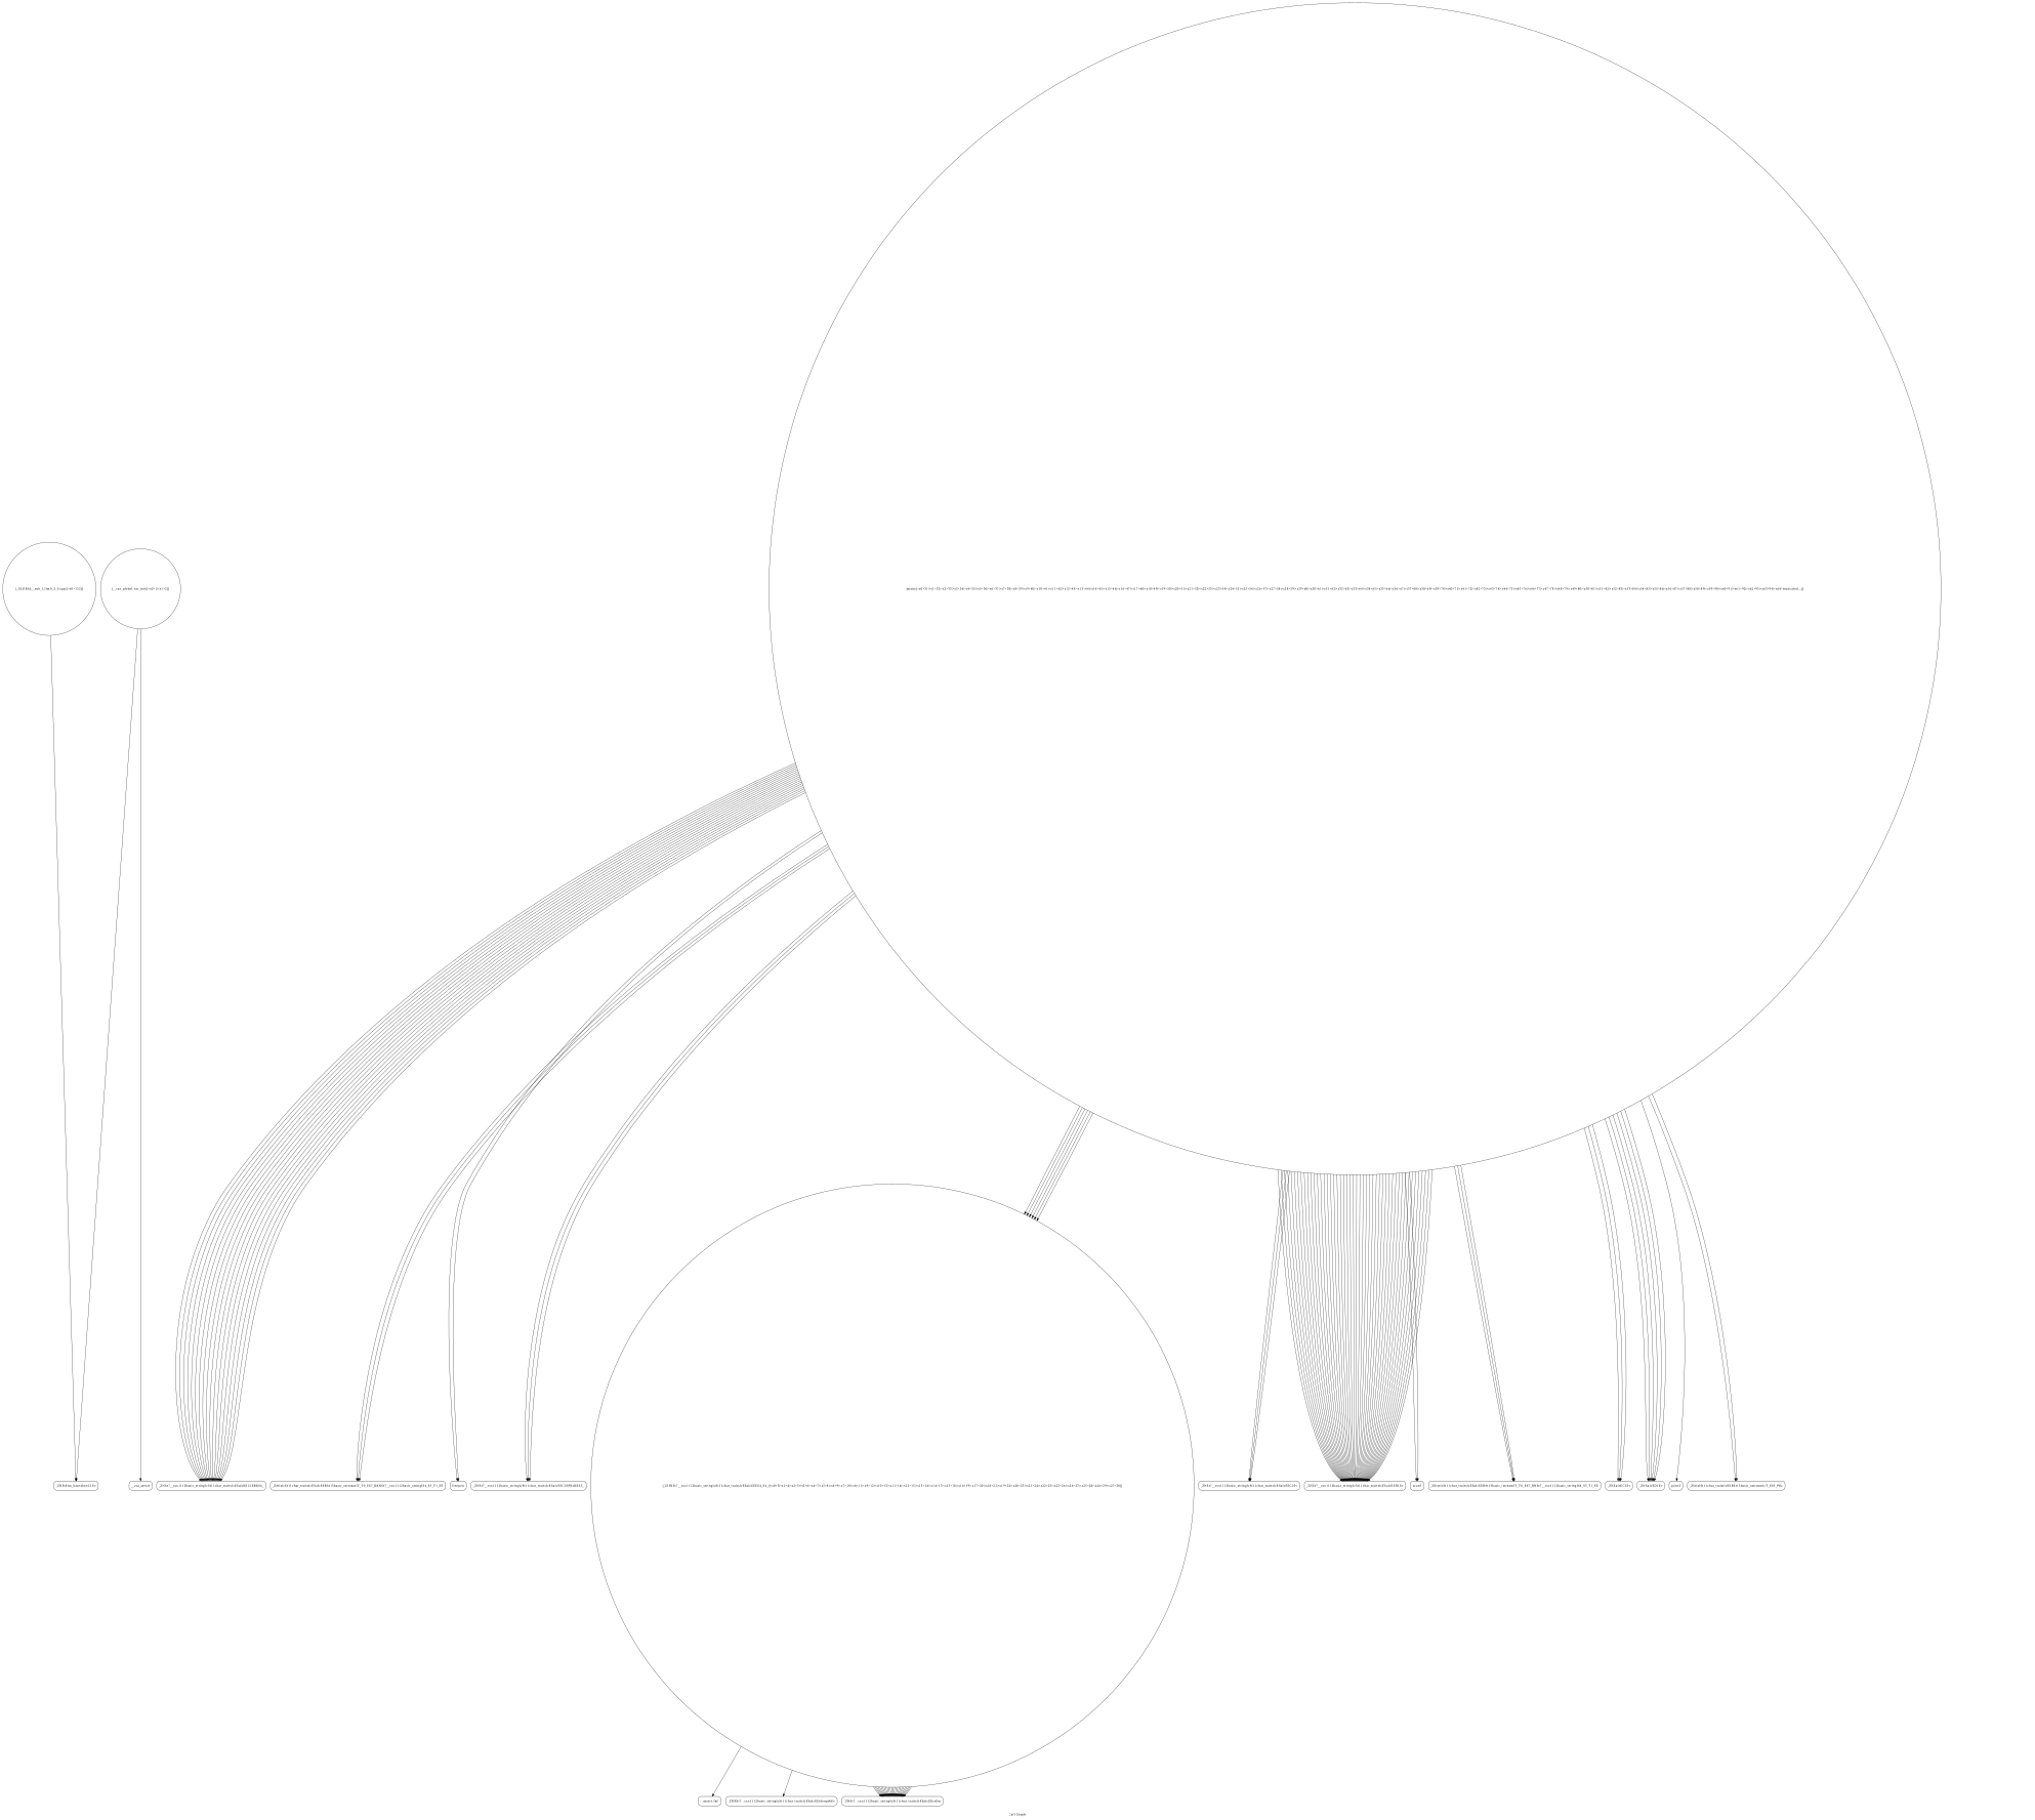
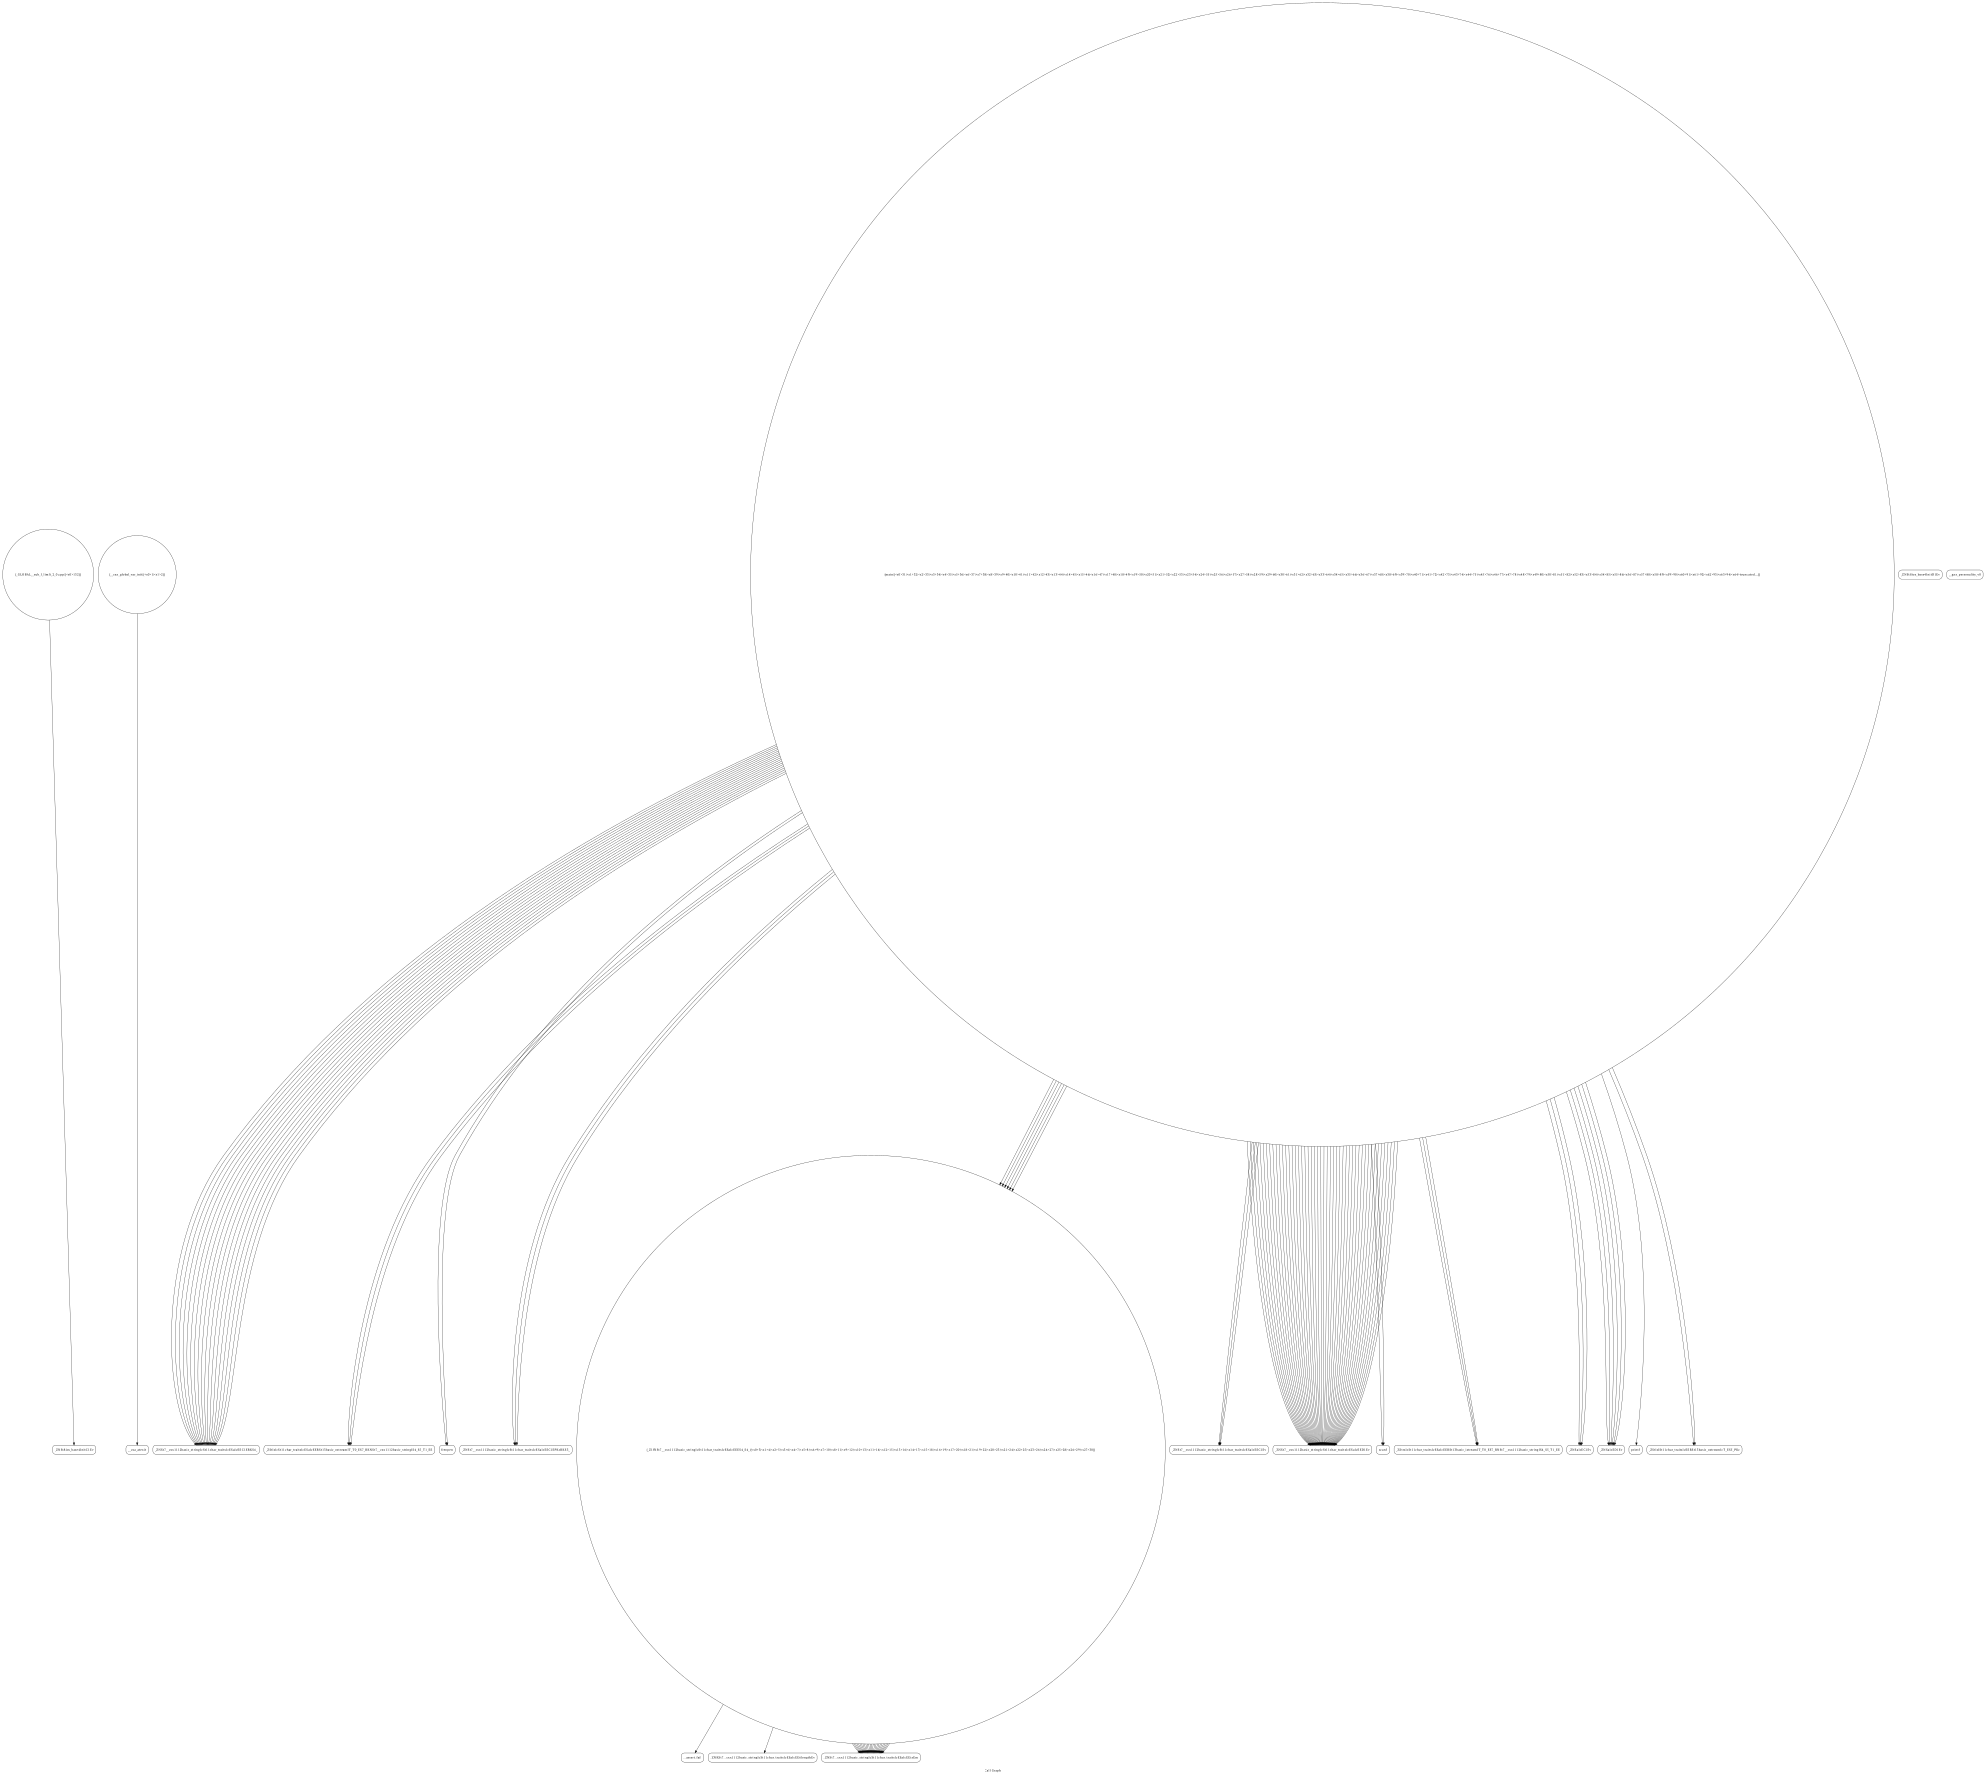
  digraph {
    fontname="PT Serif"
    label="Call Graph"
    node [fontname="PT Serif" shape=Mrecord]
    edge [color=black fontname="PT Serif" tailport=s64]
    n1 [label="{__cxx_global_var_init|{<s0>1|<s1>2}}" shape=circle]
    n2 [label="{_ZNSt8ios_base4InitC1Ev}"]
    n3 [label="{__cxa_atexit}"]
    n4 [label="{__assert_fail}"]
    n5 [label="{_ZNSt7__cxx1112basic_stringIcSt11char_traitsIcESaIcEEC1ERKS4_}"]
    n6 [label="{_ZStlsIcSt11char_traitsIcESaIcEERSt13basic_ostreamIT_T0_ES7_RKNSt7__cxx1112basic_stringIS4_S5_T1_EE}"]
+   n7 [label="{_ZNSt8ios_base4InitD1Ev}"]
    n8 [label="{freopen}"]
    n9 [label="{_ZNSt7__cxx1112basic_stringIcSt11char_traitsIcESaIcEEC1EPKcRKS3_}"]
    n10 [label="{_GLOBAL__sub_I_limli_2_0.cpp|{<s0>132}}" shape=circle]
    n11 [label="{_Z1fNSt7__cxx1112basic_stringIcSt11char_traitsIcESaIcEEES4_S4_|{<s0>3|<s1>4|<s2>5|<s3>6|<s4>7|<s5>8|<s6>9|<s7>10|<s8>11|<s9>12|<s10>13|<s11>14|<s12>15|<s13>16|<s14>17|<s15>18|<s16>19|<s17>20|<s18>21|<s19>22|<s20>23|<s21>24|<s22>25|<s23>26|<s24>27|<s25>28|<s26>29|<s27>30}}" shape=circle]
    n12 [label="{_ZNKSt7__cxx1112basic_stringIcSt11char_traitsIcESaIcEE6lengthEv}"]
    n13 [label="{_ZNSt7__cxx1112basic_stringIcSt11char_traitsIcESaIcEEixEm}"]
    n14 [label="{_ZNSt7__cxx1112basic_stringIcSt11char_traitsIcESaIcEEC1Ev}"]
    n15 [label="{_ZNSt7__cxx1112basic_stringIcSt11char_traitsIcESaIcEED1Ev}"]
+   n16 [label="{__gxx_personality_v0}"]
    n17 [label="{main|{<s0>31|<s1>32|<s2>33|<s3>34|<s4>35|<s5>36|<s6>37|<s7>38|<s8>39|<s9>40|<s10>41|<s11>42|<s12>43|<s13>44|<s14>45|<s15>46|<s16>47|<s17>48|<s18>49|<s19>50|<s20>51|<s21>52|<s22>53|<s23>54|<s24>55|<s25>56|<s26>57|<s27>58|<s28>59|<s29>60|<s30>61|<s31>62|<s32>63|<s33>64|<s34>65|<s35>66|<s36>67|<s37>68|<s38>69|<s39>70|<s40>71|<s41>72|<s42>73|<s43>74|<s44>75|<s45>76|<s46>77|<s47>78|<s48>79|<s49>80|<s50>81|<s51>82|<s52>83|<s53>84|<s54>85|<s55>86|<s56>87|<s57>88|<s58>89|<s59>90|<s60>91|<s61>92|<s62>93|<s63>94|<s64>truncated...}}" shape=circle]
    n18 [label="{scanf}"]
    n19 [label="{_ZStrsIcSt11char_traitsIcESaIcEERSt13basic_istreamIT_T0_ES7_RNSt7__cxx1112basic_stringIS4_S5_T1_EE}"]
    n20 [label="{_ZNSaIcEC1Ev}"]
    n21 [label="{_ZNSaIcED1Ev}"]
    n22 [label="{printf}"]
    n23 [label="{_ZStlsISt11char_traitsIcEERSt13basic_ostreamIcT_ES5_PKc}"]
-   n1 -> n2 [tailport=s0]
    n1 -> n3 [tailport=s1]
    n10 -> n2 [tailport=s0]
    n11 -> n4 [tailport=s27]
    n11 -> n12 [tailport=s0]
    n11 -> n13 [tailport=s1]
    n11 -> n13 [tailport=s2]
    n11 -> n13 [tailport=s3]
    n11 -> n13 [tailport=s4]
    n11 -> n13 [tailport=s5]
    n11 -> n13 [tailport=s6]
    n11 -> n13 [tailport=s7]
    n11 -> n13 [tailport=s8]
    n11 -> n13 [tailport=s9]
    n11 -> n13 [tailport=s10]
    n11 -> n13 [tailport=s11]
    n11 -> n13 [tailport=s12]
    n11 -> n13 [tailport=s13]
    n11 -> n13 [tailport=s14]
    n11 -> n13 [tailport=s15]
    n11 -> n13 [tailport=s16]
    n11 -> n13 [tailport=s17]
    n11 -> n13 [tailport=s18]
    n11 -> n13 [tailport=s19]
    n11 -> n13 [tailport=s20]
    n11 -> n13 [tailport=s21]
    n11 -> n13 [tailport=s22]
    n11 -> n13 [tailport=s23]
    n11 -> n13 [tailport=s24]
    n11 -> n13 [tailport=s25]
    n11 -> n13 [tailport=s26]
    n17 -> n5 [tailport=s10]
    n17 -> n5 [tailport=s11]
    n17 -> n5 [tailport=s12]
    n17 -> n5 [tailport=s14]
    n17 -> n5 [tailport=s15]
    n17 -> n5 [tailport=s16]
    n17 -> n5 [tailport=s27]
    n17 -> n5 [tailport=s28]
    n17 -> n5 [tailport=s29]
    n17 -> n5 [tailport=s31]
    n17 -> n5 [tailport=s32]
    n17 -> n5 [tailport=s33]
    n17 -> n5 [tailport=s44]
    n17 -> n5 [tailport=s45]
    n17 -> n5 [tailport=s46]
    n17 -> n5 [tailport=s48]
    n17 -> n5 [tailport=s49]
    n17 -> n5 [tailport=s50]
    n17 -> n6 [tailport=s62]
    n17 -> n6
    n17 -> n6
    n17 -> n8 [tailport=s0]
    n17 -> n8 [tailport=s1]
    n17 -> n9 [tailport=s19]
    n17 -> n9 [tailport=s36]
    n17 -> n9 [tailport=s53]
    n17 -> n11 [tailport=s13]
    n17 -> n11 [tailport=s17]
    n17 -> n11 [tailport=s30]
    n17 -> n11 [tailport=s34]
    n17 -> n11 [tailport=s47]
    n17 -> n11 [tailport=s51]
    n17 -> n14 [tailport=s4]
    n17 -> n14 [tailport=s5]
    n17 -> n14 [tailport=s6]
    n17 -> n15 [tailport=s21]
    n17 -> n15 [tailport=s22]
    n17 -> n15 [tailport=s23]
    n17 -> n15 [tailport=s24]
    n17 -> n15 [tailport=s25]
    n17 -> n15 [tailport=s26]
    n17 -> n15 [tailport=s38]
    n17 -> n15 [tailport=s39]
    n17 -> n15 [tailport=s40]
    n17 -> n15 [tailport=s41]
    n17 -> n15 [tailport=s42]
    n17 -> n15 [tailport=s43]
    n17 -> n15 [tailport=s55]
    n17 -> n15 [tailport=s56]
    n17 -> n15 [tailport=s57]
    n17 -> n15 [tailport=s58]
    n17 -> n15 [tailport=s59]
    n17 -> n15 [tailport=s60]
    n17 -> n15
    n17 -> n15
    n17 -> n15
    n17 -> n15
    n17 -> n15
    n17 -> n15
    n17 -> n15
    n17 -> n15
    n17 -> n15
    n17 -> n15
    n17 -> n15
    n17 -> n15
    n17 -> n15
    n17 -> n15
    n17 -> n15
    n17 -> n15
    n17 -> n15
    n17 -> n15
    n17 -> n15
    n17 -> n15
    n17 -> n15
    n17 -> n15
    n17 -> n15
    n17 -> n15
    n17 -> n15
    n17 -> n15
    n17 -> n15
    n17 -> n15
    n17 -> n15
    n17 -> n15
    n17 -> n18 [tailport=s2]
    n17 -> n18 [tailport=s3]
    n17 -> n19 [tailport=s7]
    n17 -> n19 [tailport=s8]
    n17 -> n19 [tailport=s9]
    n17 -> n20 [tailport=s18]
    n17 -> n20 [tailport=s35]
    n17 -> n20 [tailport=s52]
    n17 -> n21 [tailport=s20]
    n17 -> n21 [tailport=s37]
    n17 -> n21 [tailport=s54]
    n17 -> n21
    n17 -> n21
    n17 -> n21
    n17 -> n22 [tailport=s61]
    n17 -> n23 [tailport=s63]
    n17 -> n23
  }
